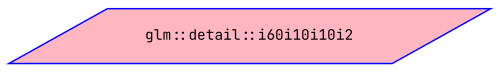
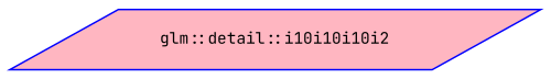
  digraph {
    rankdir=LR
    fontname="JetBrains Mono"
-   n1 [color=blue fillcolor=lightpink fontname="JetBrains Mono" fontsize=10 height=0.2 label="glm::detail::i60i10i10i2" shape=parallelogram style=filled width=0.4]
+   n1 [color=blue fillcolor=lightpink fontname="JetBrains Mono" fontsize=10 height=0.2 label="glm::detail::i10i10i10i2" shape=parallelogram style=filled width=0.4]
  }
